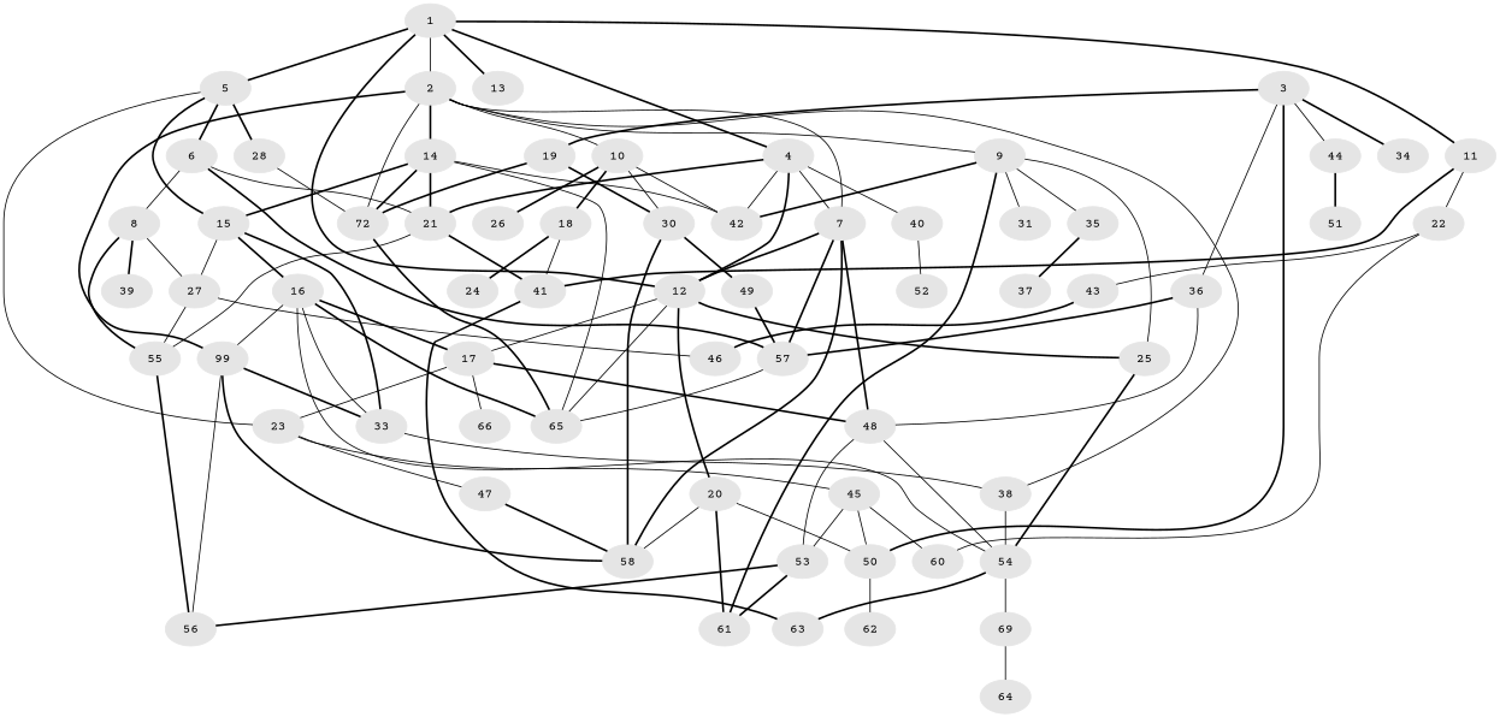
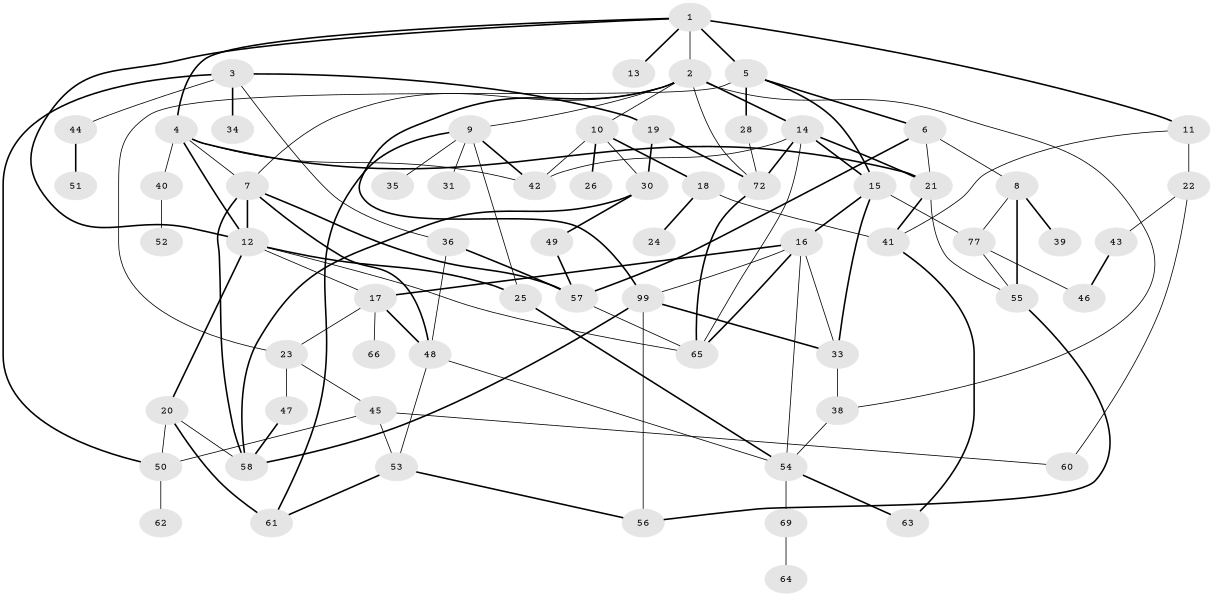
  graph {
    fontname="Courier Prime"
    node [color=gray90 fontname="Courier Prime" style=filled]
    edge [fontname="Courier Prime" style=bold weight=1.0]
    1
    2
    4
    5
    11
    12
    13
    7
    9
    10
    14
    n12 [label=99]
    n13 [label=72]
    38
    3
    19
    34
    36
    44
    50
    21
    40
    42
    6
    15
    23
    28
    22
    41
    25
    17
    20
    65
    57
    48
    58
    31
    35
    61
    18
    26
    30
    33
    56
    54
    51
    62
    55
    52
    8
-   27
+   27 [label=77]
    16
    45
    47
    39
    53
    46
-   37
    24
    49
    43
    60
    63
    66
    n65 [label=69]
    64
    1 -- 2 [style=solid]
    1 -- 4
    1 -- 5 [weight=2.0]
    1 -- 11
    1 -- 12
    1 -- 13
    2 -- 7 [style=solid]
    2 -- 9 [style=solid]
    2 -- 10 [style=solid]
    2 -- 14 [weight=2.0]
    2 -- n12
    2 -- n13 [style=solid]
    2 -- 38 [style=solid]
    4 -- 12
    4 -- 7 [style=solid weight=2.0]
    4 -- 21
    4 -- 40 [style=solid]
    4 -- 42 [style=solid]
    5 -- 6
    5 -- 15
    5 -- 23 [style=solid]
    5 -- 28
    11 -- 22 [style=solid]
-   11 -- 41
+   11 -- 41 [style=solid]
    12 -- 25
    12 -- 17 [style=solid]
    12 -- 20
    12 -- 65 [style=solid]
    7 -- 12
    7 -- 57
    7 -- 48
    7 -- 58
    9 -- 42
    9 -- 25 [style=solid]
    9 -- 31 [style=solid]
    9 -- 35 [style=solid]
    9 -- 61
    10 -- 42 [style=solid]
    10 -- 18
    10 -- 26
    10 -- 30 [style=solid]
    14 -- n13
    14 -- 21 [weight=2.0]
    14 -- 42 [style=solid]
    14 -- 15
    14 -- 65 [style=solid]
    n12 -- 58
    n12 -- 33
    n12 -- 56 [style=solid]
    n13 -- 65
    38 -- 54 [style=solid]
    3 -- 19
    3 -- 34
    3 -- 36 [style=solid]
    3 -- 44 [style=solid]
    3 -- 50
    19 -- n13
    19 -- 30
    36 -- 57
    36 -- 48 [style=solid]
    44 -- 51
    50 -- 62 [style=solid]
    21 -- 41
    21 -- 55 [style=solid]
    40 -- 52 [style=solid]
    6 -- 21 [style=solid]
    6 -- 57
    6 -- 8 [style=solid]
    15 -- 33 [weight=2.0]
    15 -- 27 [style=solid]
    15 -- 16
    23 -- 45 [style=solid]
    23 -- 47 [style=solid weight=2.0]
    28 -- n13 [style=solid]
    22 -- 43 [style=solid]
    22 -- 60 [style=solid]
    41 -- 63
    25 -- 54
    17 -- 23 [style=solid]
    17 -- 48
    17 -- 66 [style=solid]
    20 -- 50 [style=solid]
    20 -- 58 [style=solid]
    20 -- 61 [weight=2.0]
    57 -- 65 [style=solid]
    48 -- 54 [style=solid]
    48 -- 53 [style=solid]
-   35 -- 37
    18 -- 41 [style=solid]
    18 -- 24
    30 -- 58
    30 -- 49
    33 -- 38 [style=solid]
    54 -- 63
    54 -- n65 [style=solid]
    55 -- 56
    8 -- 55
    8 -- 27 [style=solid]
    8 -- 39
    27 -- 55 [style=solid]
    27 -- 46 [style=solid]
    16 -- n12 [style=solid]
    16 -- 17
    16 -- 65
    16 -- 33 [style=solid]
    16 -- 54 [style=solid weight=2.0]
    45 -- 50 [style=solid]
    45 -- 53 [style=solid]
    45 -- 60 [style=solid]
    47 -- 58
    53 -- 61
    53 -- 56
    49 -- 57 [weight=2.0]
    43 -- 46
    n65 -- 64 [style=solid]
  }
